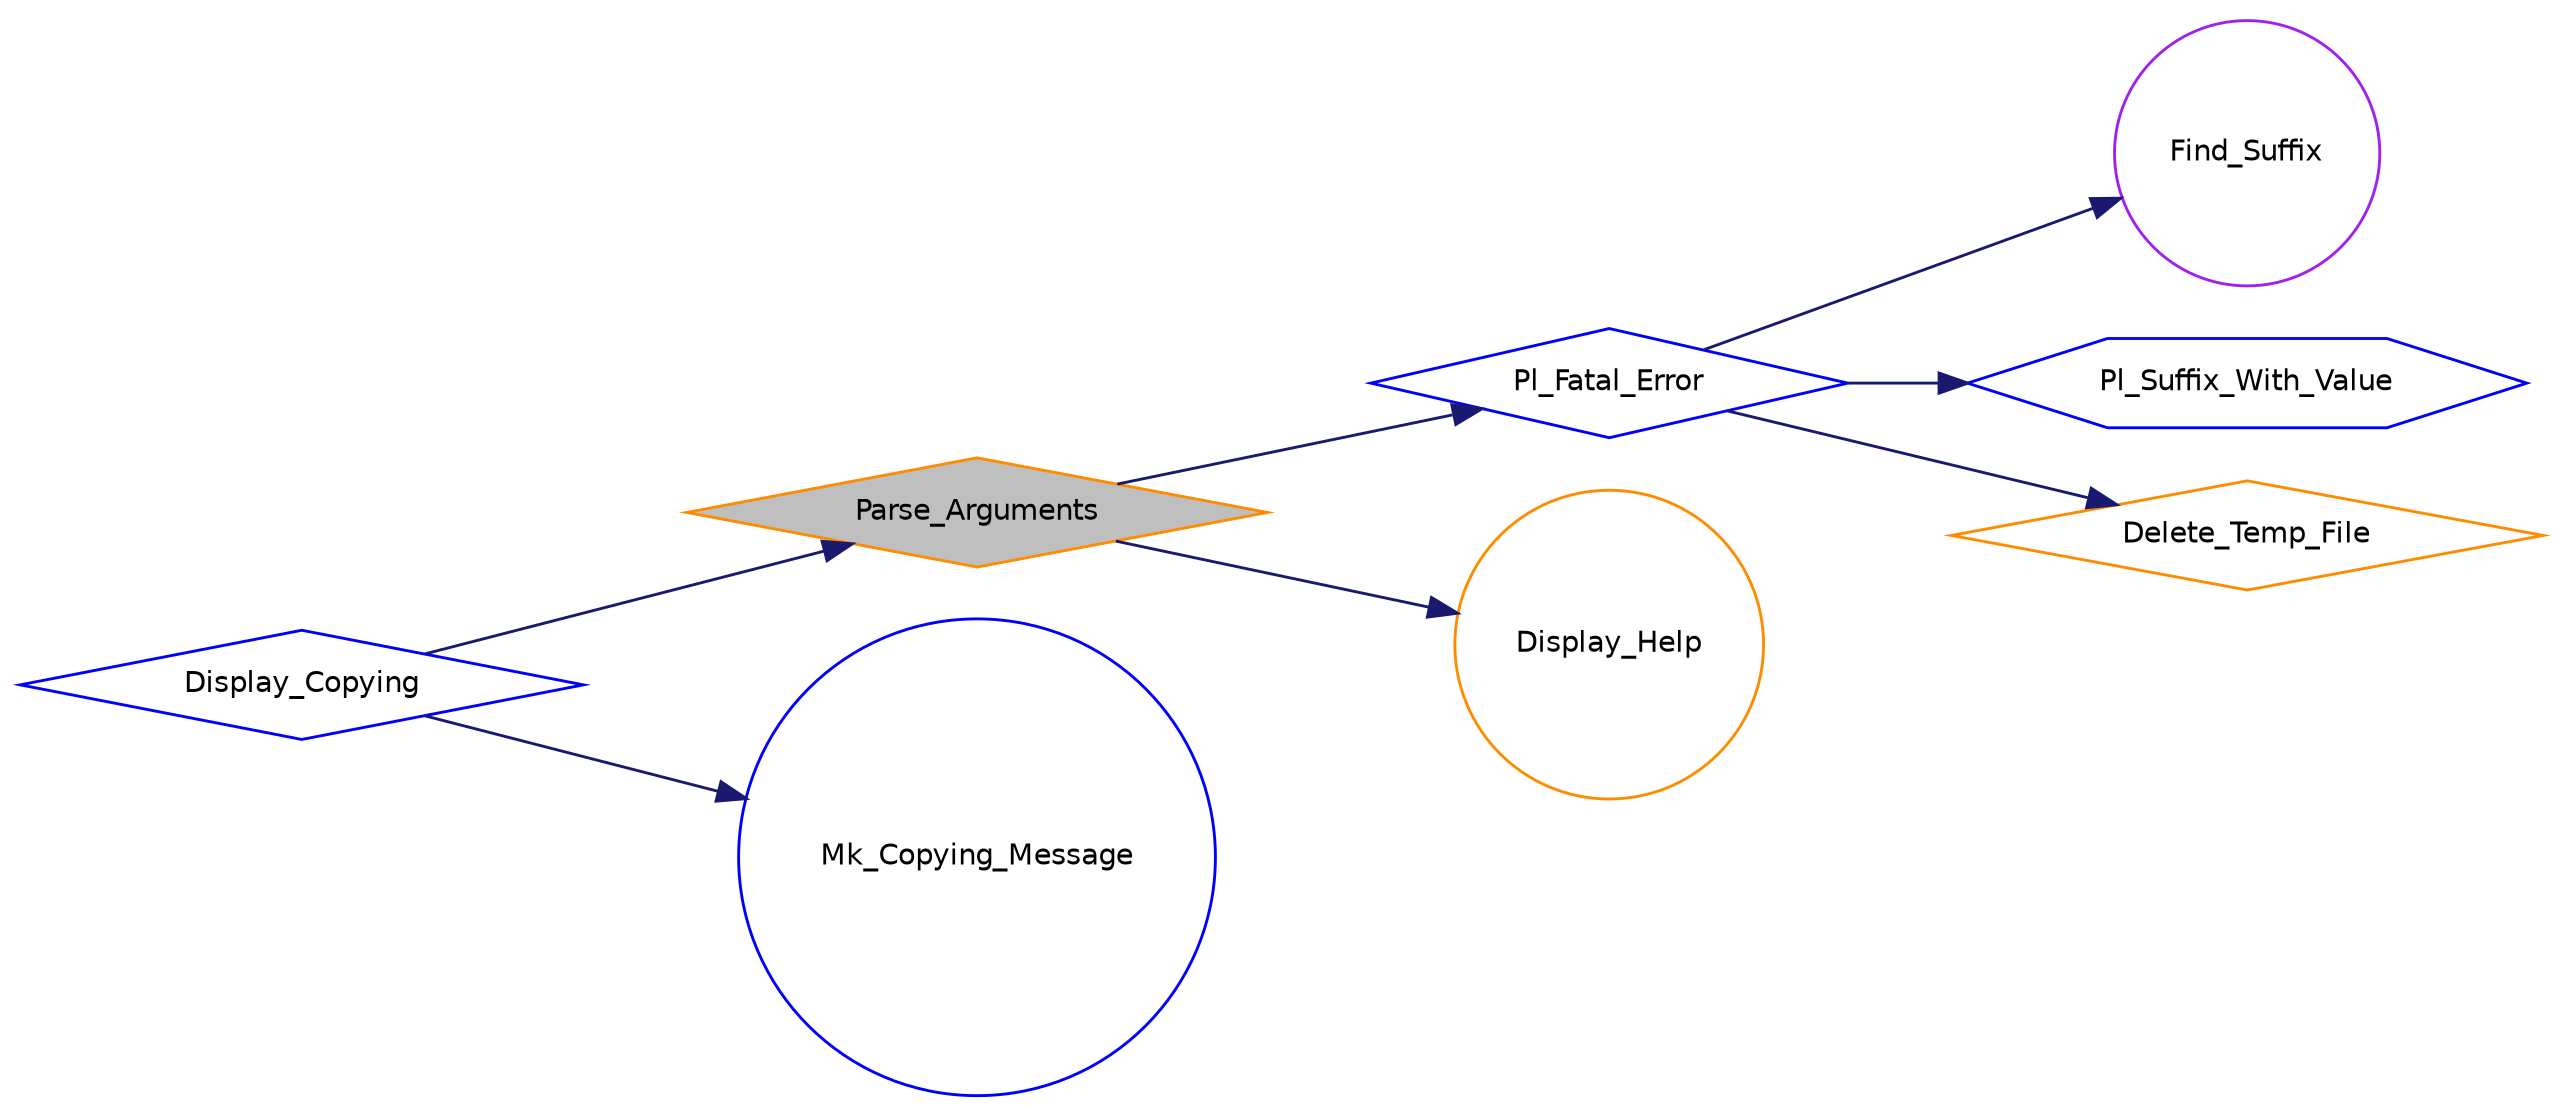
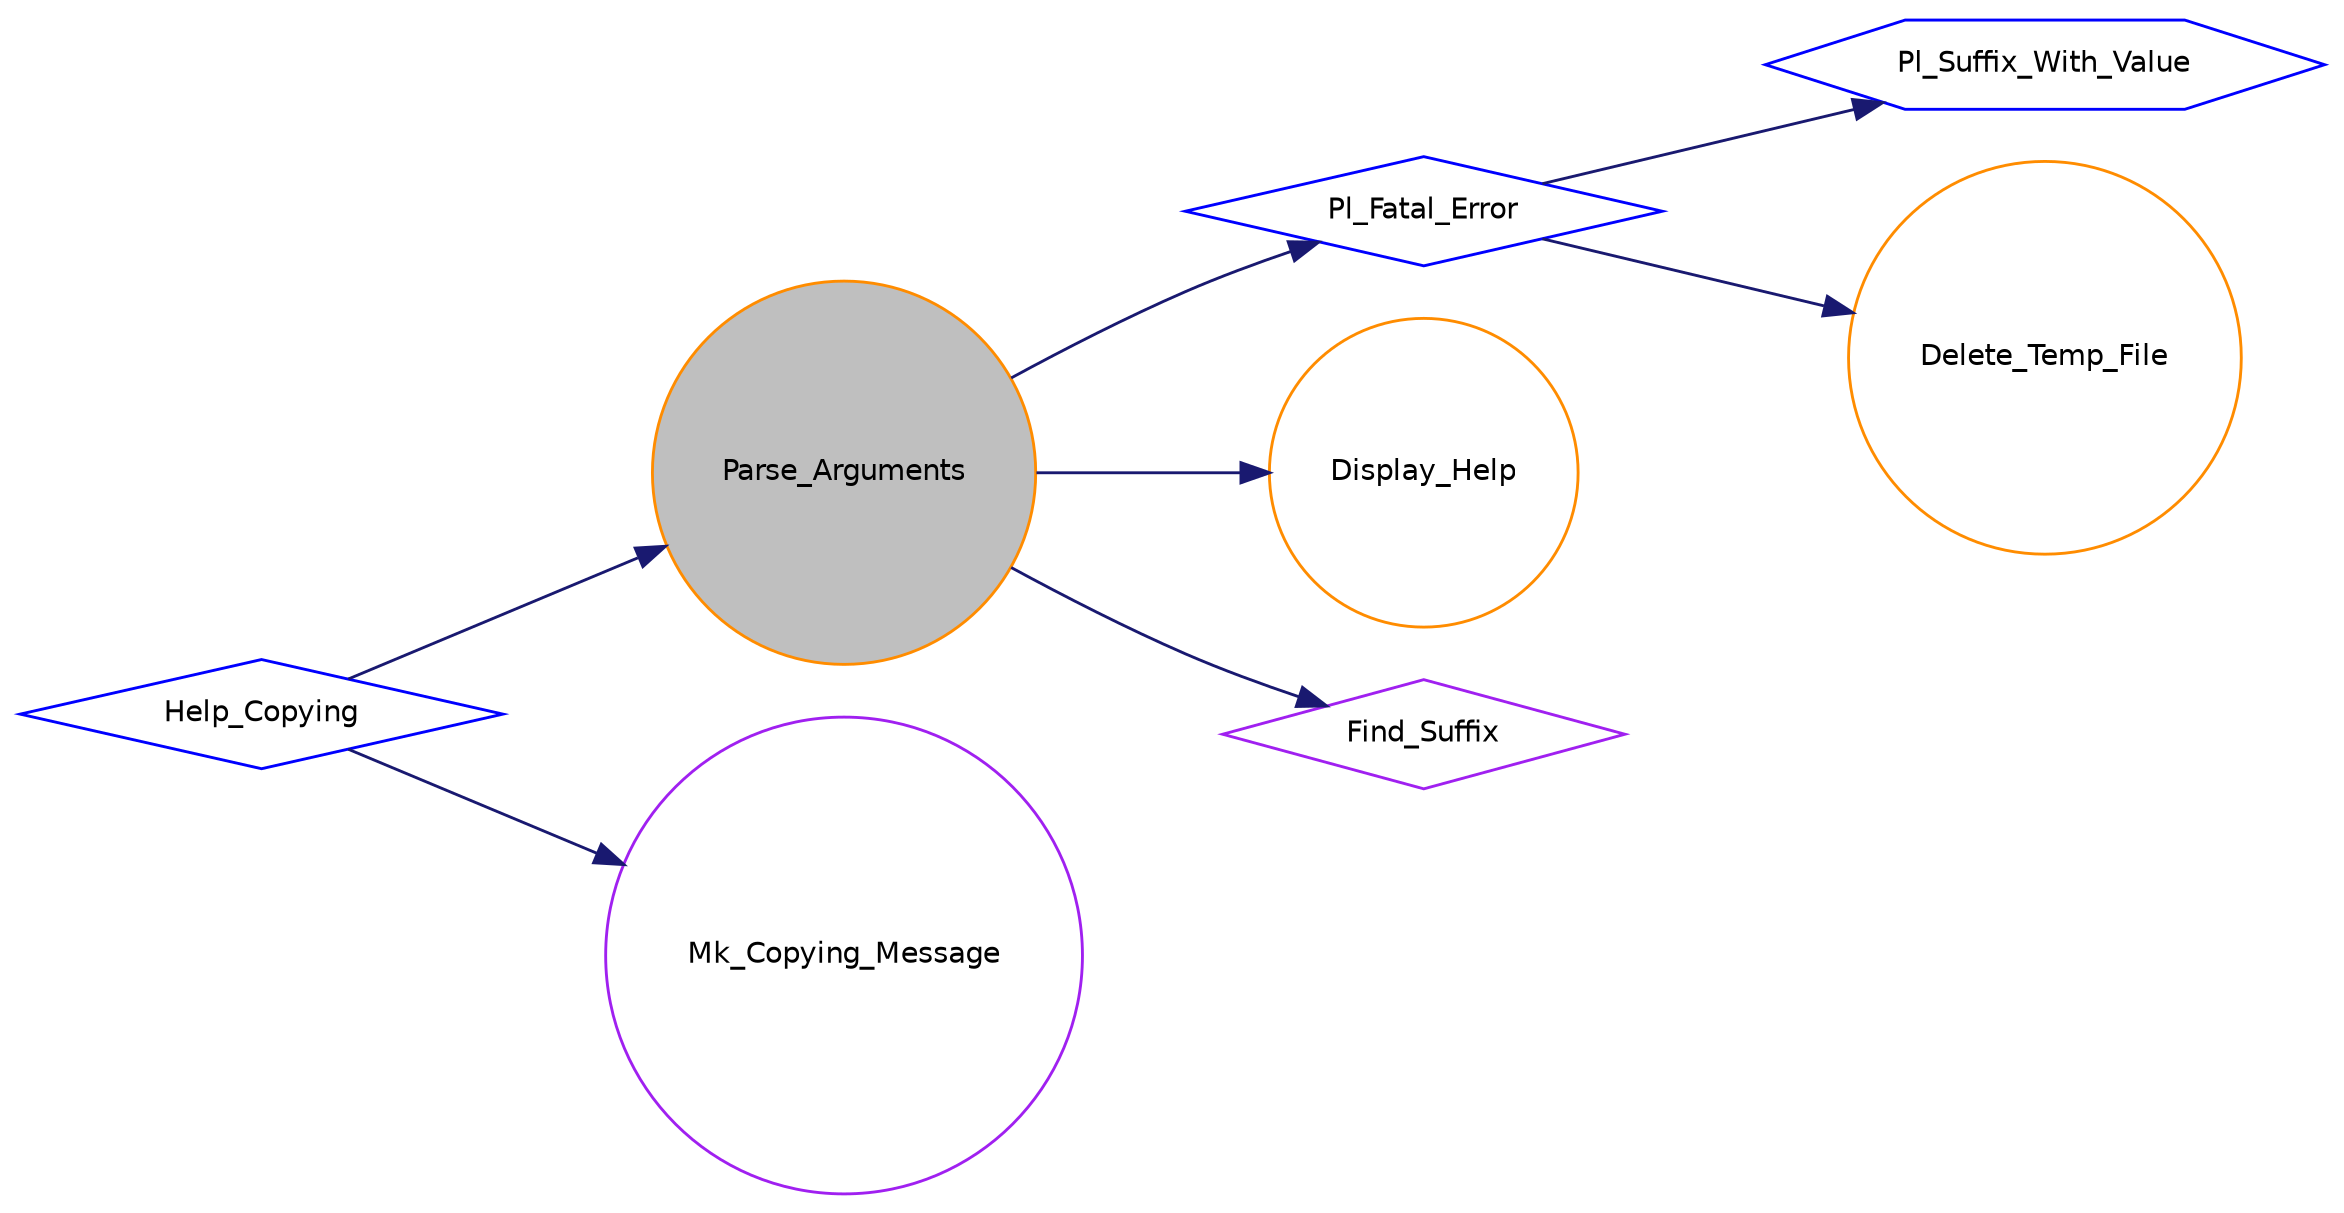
  digraph {
    rankdir=LR
    node [color=darkorange fillcolor=white fontname=Helvetica fontsize=10 shape=circle style=filled]
    edge [color=midnightblue fontname=Helvetica fontsize=10 labelfontname=Helvetica labelfontsize=10 style=solid]
-   n1 [fillcolor=grey75 fontcolor=black height=0.2 label=Parse_Arguments shape=diamond width=0.4]
+   n1 [fillcolor=grey75 fontcolor=black height=0.2 label=Parse_Arguments width=0.4]
    n2 [color=blue height=0.2 label=Pl_Fatal_Error shape=diamond width=0.4]
    n3 [height=0.2 label=Display_Help width=0.4]
-   n4 [color=purple height=0.2 label=Find_Suffix width=0.4]
+   n4 [color=purple height=0.2 label=Find_Suffix shape=diamond width=0.4]
    n5 [color=blue height=0.2 label=Pl_Suffix_With_Value shape=hexagon width=0.4]
-   n6 [height=0.2 label=Delete_Temp_File shape=diamond width=0.4]
-   n7 [color=blue height=0.2 label=Display_Copying shape=diamond width=0.4]
-   n8 [color=blue height=0.2 label=Mk_Copying_Message width=0.4]
+   n6 [height=0.2 label=Delete_Temp_File width=0.4]
+   n7 [color=blue height=0.2 label=Help_Copying shape=diamond width=0.4]
+   n8 [color=purple height=0.2 label=Mk_Copying_Message width=0.4]
    n1 -> n2
    n1 -> n3
-   n2 -> n4
+   n1 -> n4
    n2 -> n5
    n2 -> n6
    n7 -> n1
    n7 -> n8
  }
